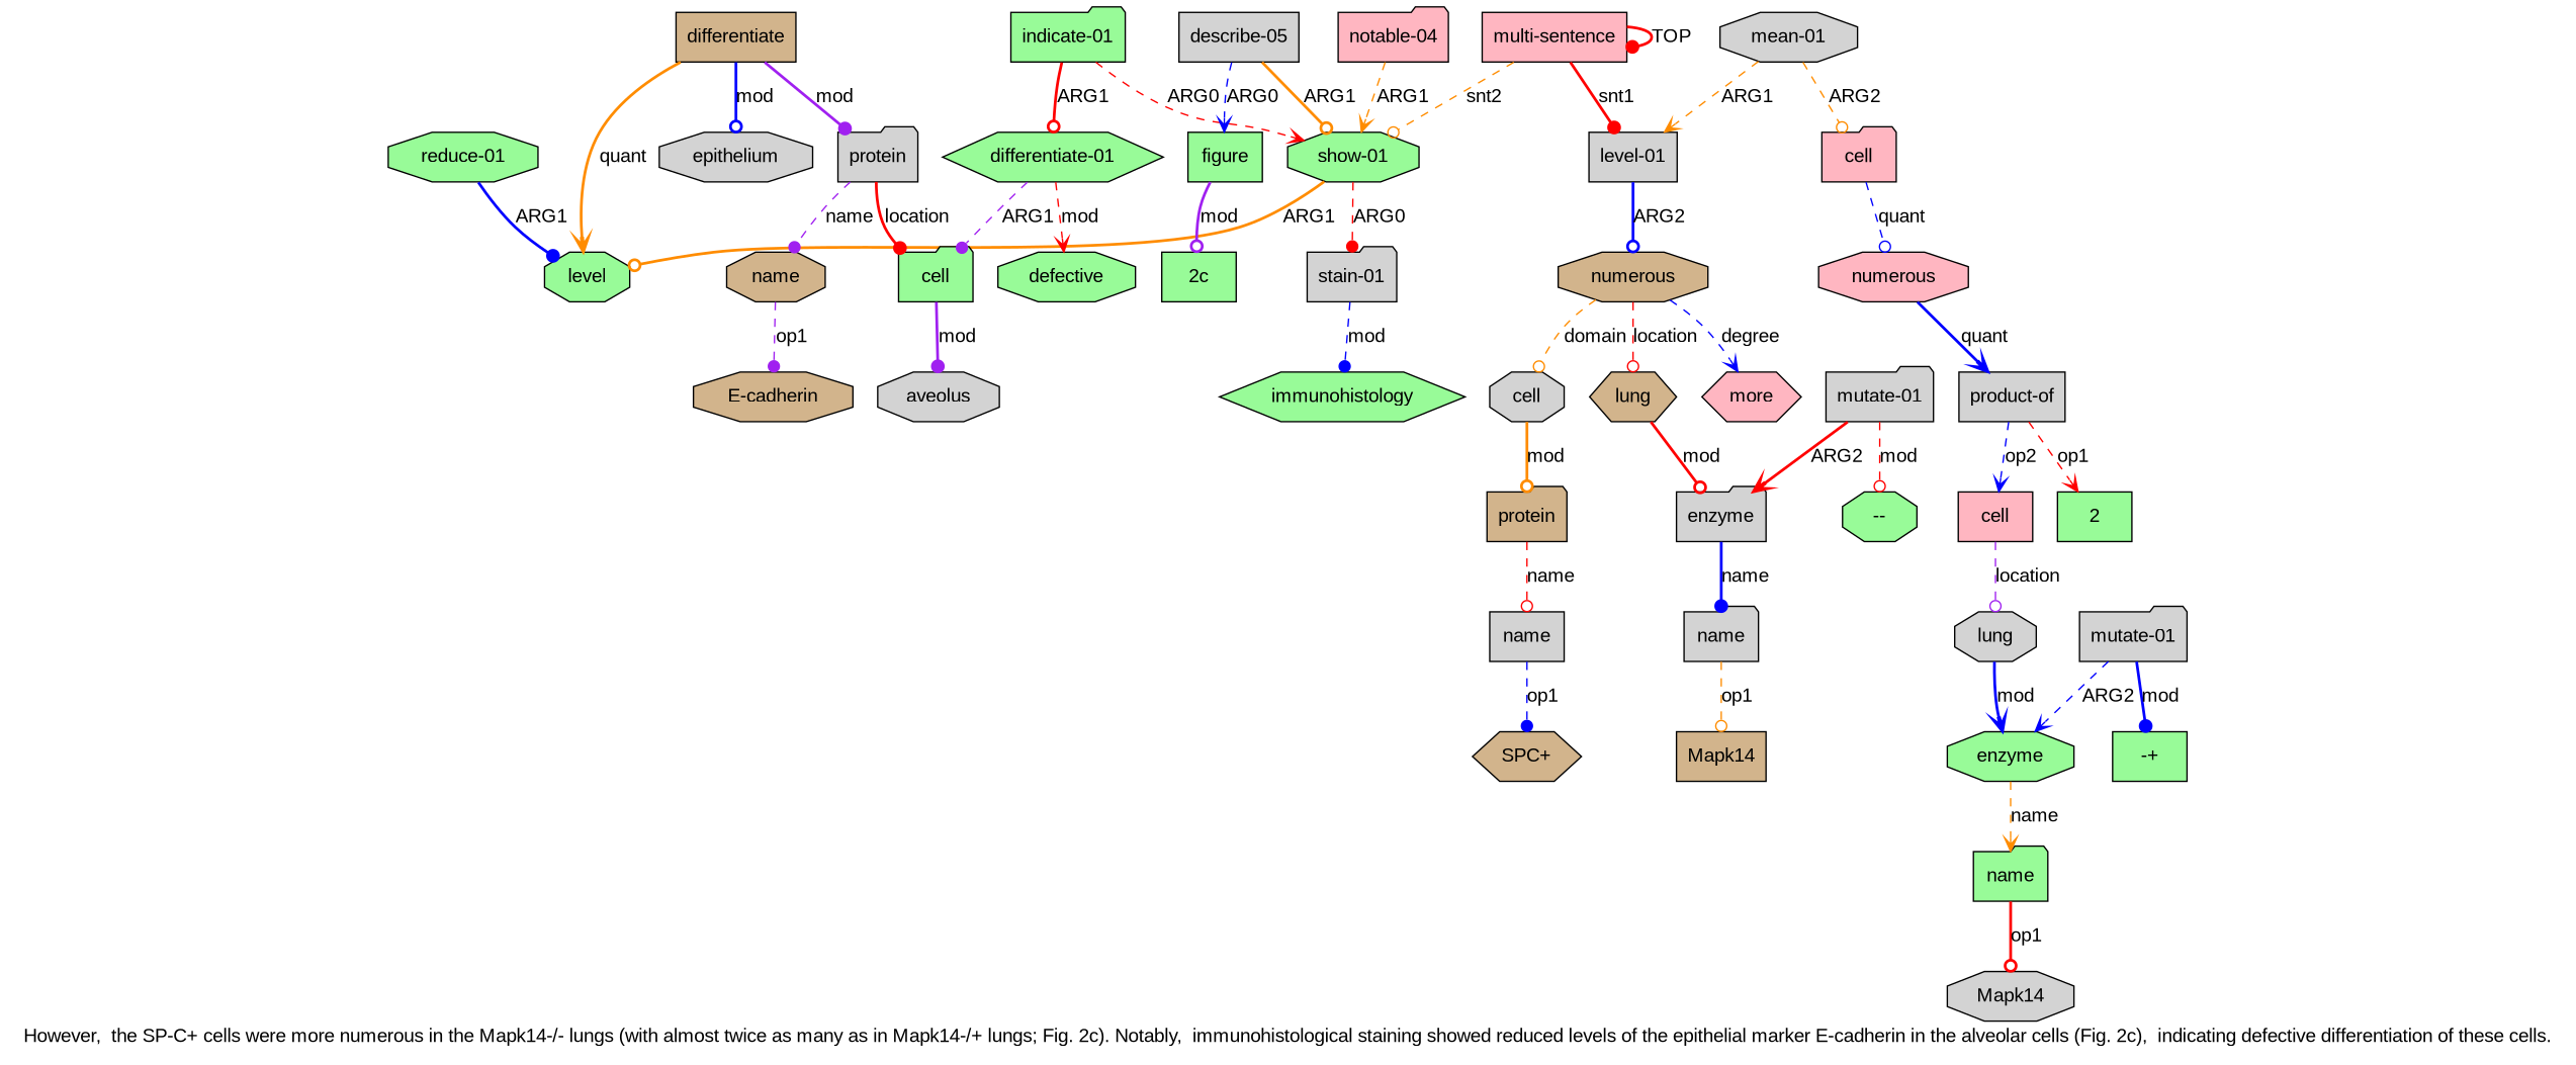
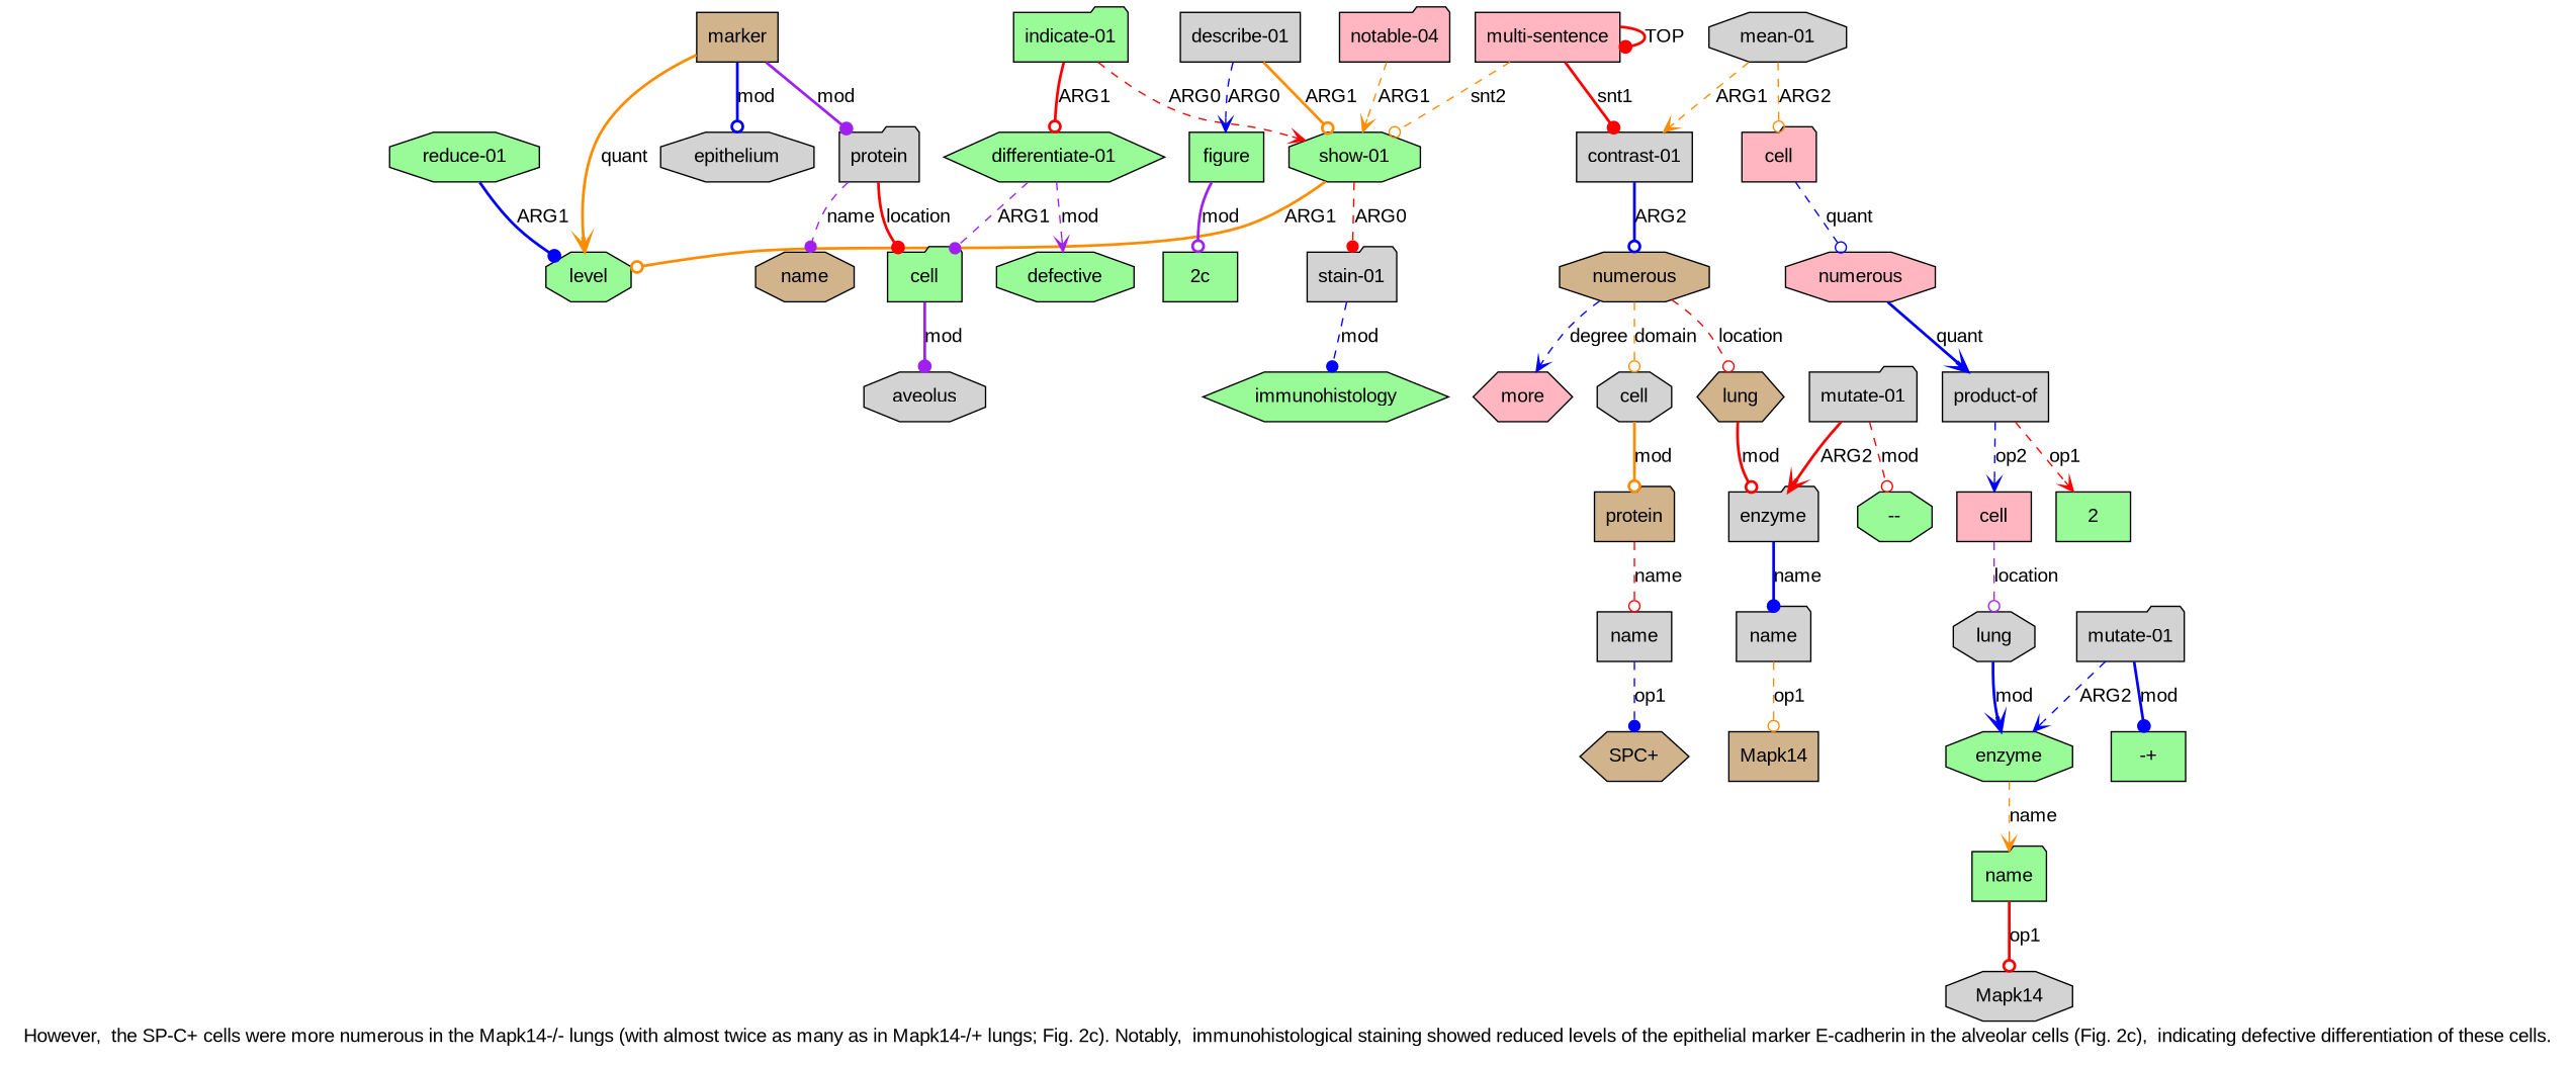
  digraph {
    fontname="Liberation Sans"
    label="However,  the SP-C+ cells were more numerous in the Mapk14-/- lungs (with almost twice as many as in Mapk14-/+ lungs; Fig. 2c). Notably,  immunohistological staining showed reduced levels of the epithelial marker E-cadherin in the alveolar cells (Fig. 2c),  indicating defective differentiation of these cells."
    node [color=black fillcolor=lightgrey fontname="Liberation Sans" gold_ind=-1 gold_label=name shape=octagon style=filled test_ind=-1 test_label=name]
    edge [arrowhead=odot color=blue fontname="Liberation Sans" gold_label=mod style=dashed test_label=mod]
    n1 [fillcolor=palegreen gold_ind=20 gold_label="show-01" label="show-01" test_ind=20 test_label="show-01"]
    n2 [gold_ind=21 gold_label="stain-01" label="stain-01" shape=folder test_ind=21 test_label="stain-01"]
    n3 [fillcolor=palegreen gold_ind=23 gold_label=level label=level test_ind=23 test_label=level]
    n4 [fillcolor=palegreen gold_ind=22 gold_label=immunohistology label=immunohistology shape=hexagon test_ind=22 test_label=immunohistology]
    n5 [fillcolor=palegreen gold_ind=24 gold_label="reduce-01" label="reduce-01" test_ind=24 test_label="reduce-01"]
-   n6 [fillcolor=tan gold_ind=25 gold_label=marker label=differentiate shape=box test_ind=25 test_label=marker]
+   n6 [fillcolor=tan gold_ind=25 gold_label=marker label=marker shape=box test_ind=25 test_label=marker]
    n7 [gold_ind=26 gold_label=epithelium label=epithelium test_ind=26 test_label=epithelium]
    n8 [gold_ind=27 gold_label=protein label=protein shape=folder test_ind=27 test_label=protein]
    n9 [fillcolor=tan gold_ind=28 label=name test_ind=28]
    n10 [fillcolor=palegreen gold_ind=31 gold_label=cell label=cell shape=folder test_ind=31 test_label=cell]
-   n11 [fillcolor=tan gold_label="E-cadherin" label="E-cadherin" test_label="E-cadherin"]
    n12 [gold_ind=32 gold_label=aveolus label=aveolus test_ind=32 test_label=aveolus]
    n13 [fillcolor=palegreen gold_ind=29 gold_label="indicate-01" label="indicate-01" shape=folder test_ind=29 test_label="indicate-01"]
    n14 [fillcolor=palegreen gold_ind=30 gold_label="differentiate-01" label="differentiate-01" shape=hexagon test_ind=30 test_label="differentiate-01"]
    n15 [fillcolor=palegreen gold_ind=33 gold_label=defective label=defective test_ind=33 test_label=defective]
    n16 [gold_label=Mapk14 label=Mapk14 test_label=Mapk14]
    n17 [fillcolor=palegreen gold_label="--" label="--" test_label="--"]
    n18 [fillcolor=palegreen gold_ind=36 gold_label=figure label=figure shape=box test_ind=36 test_label=figure]
    n19 [fillcolor=palegreen gold_label="2c" label="2c" shape=box test_label="2c"]
-   n20 [gold_ind=35 gold_label="describe-01" label="describe-05" shape=box test_ind=35 test_label="describe-01"]
+   n20 [gold_ind=35 gold_label="describe-01" label="describe-01" shape=box test_ind=35 test_label="describe-01"]
    n21 [fillcolor=lightpink gold_ind=34 gold_label="notable-04" label="notable-04" shape=folder test_ind=34 test_label="notable-04"]
    n22 [fillcolor=tan gold_label="SPC+" label="SPC+" shape=hexagon test_label="SPC+"]
    n23 [fillcolor=tan gold_label=Mapk14 label=Mapk14 shape=box test_label=Mapk14]
    n24 [fillcolor=lightpink gold_ind=15 gold_label=cell label=cell shape=box test_ind=15 test_label=cell]
    n25 [gold_ind=16 gold_label=lung label=lung test_ind=16 test_label=lung]
    n26 [fillcolor=palegreen gold_ind=17 gold_label=enzyme label=enzyme test_ind=17 test_label=enzyme]
    n27 [fillcolor=palegreen gold_ind=18 label=name shape=folder test_ind=18]
    n28 [gold_ind=14 gold_label="product-of" label="product-of" shape=box test_ind=14 test_label="product-of"]
    n29 [fillcolor=palegreen gold_label=2 label=2 shape=box test_label=2]
    n30 [gold_ind=11 gold_label="mean-01" label="mean-01" test_ind=11 test_label="mean-01"]
    n31 [fillcolor=lightpink gold_ind=12 gold_label=cell label=cell shape=folder test_ind=12 test_label=cell]
-   n32 [gold_ind=1 gold_label="contrast-01" label="level-01" shape=box test_ind=1 test_label="contrast-01"]
+   n32 [gold_ind=1 gold_label="contrast-01" label="contrast-01" shape=box test_ind=1 test_label="contrast-01"]
    n33 [fillcolor=lightpink gold_ind=13 gold_label=numerous label=numerous test_ind=13 test_label=numerous]
    n34 [fillcolor=tan gold_ind=2 gold_label=numerous label=numerous test_ind=2 test_label=numerous]
    n35 [fillcolor=lightpink gold_ind=3 gold_label=more label=more shape=hexagon test_ind=3 test_label=more]
    n36 [gold_ind=4 gold_label=cell label=cell test_ind=4 test_label=cell]
    n37 [fillcolor=tan gold_ind=7 gold_label=lung label=lung shape=hexagon test_ind=7 test_label=lung]
    n38 [gold_ind=10 gold_label="mutate-01" label="mutate-01" shape=folder test_ind=10 test_label="mutate-01"]
    n39 [gold_ind=8 gold_label=enzyme label=enzyme shape=folder test_ind=8 test_label=enzyme]
    n40 [gold_ind=9 label=name shape=folder test_ind=9]
    n41 [gold_ind=19 gold_label="mutate-01" label="mutate-01" shape=folder test_ind=19 test_label="mutate-01"]
    n42 [fillcolor=palegreen gold_label="-+" label="-+" shape=box test_label="-+"]
    n43 [fillcolor=tan gold_ind=5 gold_label=protein label=protein shape=folder test_ind=5 test_label=protein]
    n44 [fillcolor=lightpink gold_ind=0 gold_label="multi-sentence" label="multi-sentence" shape=box test_ind=0 test_label="multi-sentence"]
    n45 [gold_ind=6 label=name shape=box test_ind=6]
    n1 -> n2 [arrowhead=dot color=red gold_label=ARG0 label=ARG0 test_label=ARG0]
    n1 -> n3 [color=darkorange gold_label=ARG1 label=ARG1 style=bold test_label=ARG1]
    n2 -> n4 [arrowhead=dot label=mod]
    n5 -> n3 [arrowhead=dot gold_label=ARG1 label=ARG1 style=bold test_label=ARG1]
    n6 -> n3 [arrowhead=vee color=darkorange gold_label=quant label=quant style=bold test_label=quant]
    n6 -> n7 [label=mod style=bold]
    n6 -> n8 [arrowhead=dot color=purple label=mod style=bold]
    n8 -> n9 [arrowhead=dot color=purple gold_label=name label=name test_label=name]
    n8 -> n10 [arrowhead=dot color=red gold_label=location label=location style=bold test_label=location]
-   n9 -> n11 [arrowhead=dot color=purple gold_label=op1 label=op1 test_label=op1]
    n10 -> n12 [arrowhead=dot color=purple label=mod style=bold]
    n13 -> n1 [arrowhead=vee color=red gold_label=ARG0 label=ARG0 test_label=ARG0]
    n13 -> n14 [color=red gold_label=ARG1 label=ARG1 style=bold test_label=ARG1]
    n14 -> n10 [arrowhead=dot color=purple gold_label=ARG1 label=ARG1 test_label=ARG1]
-   n14 -> n15 [arrowhead=vee color=red label=mod]
+   n14 -> n15 [arrowhead=vee color=purple label=mod]
    n18 -> n19 [color=purple label=mod style=bold]
    n20 -> n1 [color=darkorange gold_label=ARG1 label=ARG1 style=bold test_label=ARG1]
    n20 -> n18 [arrowhead=vee gold_label=ARG0 label=ARG0 test_label=ARG0]
    n21 -> n1 [arrowhead=vee color=darkorange gold_label=ARG1 label=ARG1 test_label=ARG1]
    n24 -> n25 [color=purple gold_label=location label=location test_label=location]
    n25 -> n26 [arrowhead=vee label=mod style=bold]
    n26 -> n27 [arrowhead=vee color=darkorange gold_label=name label=name test_label=name]
    n27 -> n16 [color=red gold_label=op1 label=op1 style=bold test_label=op1]
    n28 -> n24 [arrowhead=vee gold_label=op2 label=op2 test_label=op2]
    n28 -> n29 [arrowhead=vee color=red gold_label=op1 label=op1 test_label=op1]
    n30 -> n31 [color=darkorange gold_label=ARG2 label=ARG2 test_label=ARG2]
    n30 -> n32 [arrowhead=vee color=darkorange gold_label=ARG1 label=ARG1 test_label=ARG1]
    n31 -> n33 [gold_label=quant label=quant test_label=quant]
    n32 -> n34 [gold_label=ARG2 label=ARG2 style=bold test_label=ARG2]
    n33 -> n28 [arrowhead=vee gold_label=quant label=quant style=bold test_label=quant]
    n34 -> n35 [arrowhead=vee gold_label=degree label=degree test_label=degree]
    n34 -> n36 [color=darkorange gold_label=domain label=domain test_label=domain]
    n34 -> n37 [color=red gold_label=location label=location test_label=location]
    n36 -> n43 [color=darkorange label=mod style=bold]
    n37 -> n39 [color=red label=mod style=bold]
    n38 -> n17 [color=red label=mod]
    n38 -> n39 [arrowhead=vee color=red gold_label=ARG2 label=ARG2 style=bold test_label=ARG2]
    n39 -> n40 [arrowhead=dot gold_label=name label=name style=bold test_label=name]
    n40 -> n23 [color=darkorange gold_label=op1 label=op1 test_label=op1]
    n41 -> n26 [arrowhead=vee gold_label=ARG2 label=ARG2 test_label=ARG2]
    n41 -> n42 [arrowhead=dot label=mod style=bold]
    n43 -> n45 [color=red gold_label=name label=name test_label=name]
    n44 -> n1 [color=darkorange gold_label=snt2 label=snt2 test_label=snt2]
    n44 -> n32 [arrowhead=dot color=red gold_label=snt1 label=snt1 style=bold test_label=snt1]
    n44 -> n44 [arrowhead=dot color=red gold_label=TOP label=TOP style=bold test_label=TOP]
    n45 -> n22 [arrowhead=dot gold_label=op1 label=op1 test_label=op1]
  }
